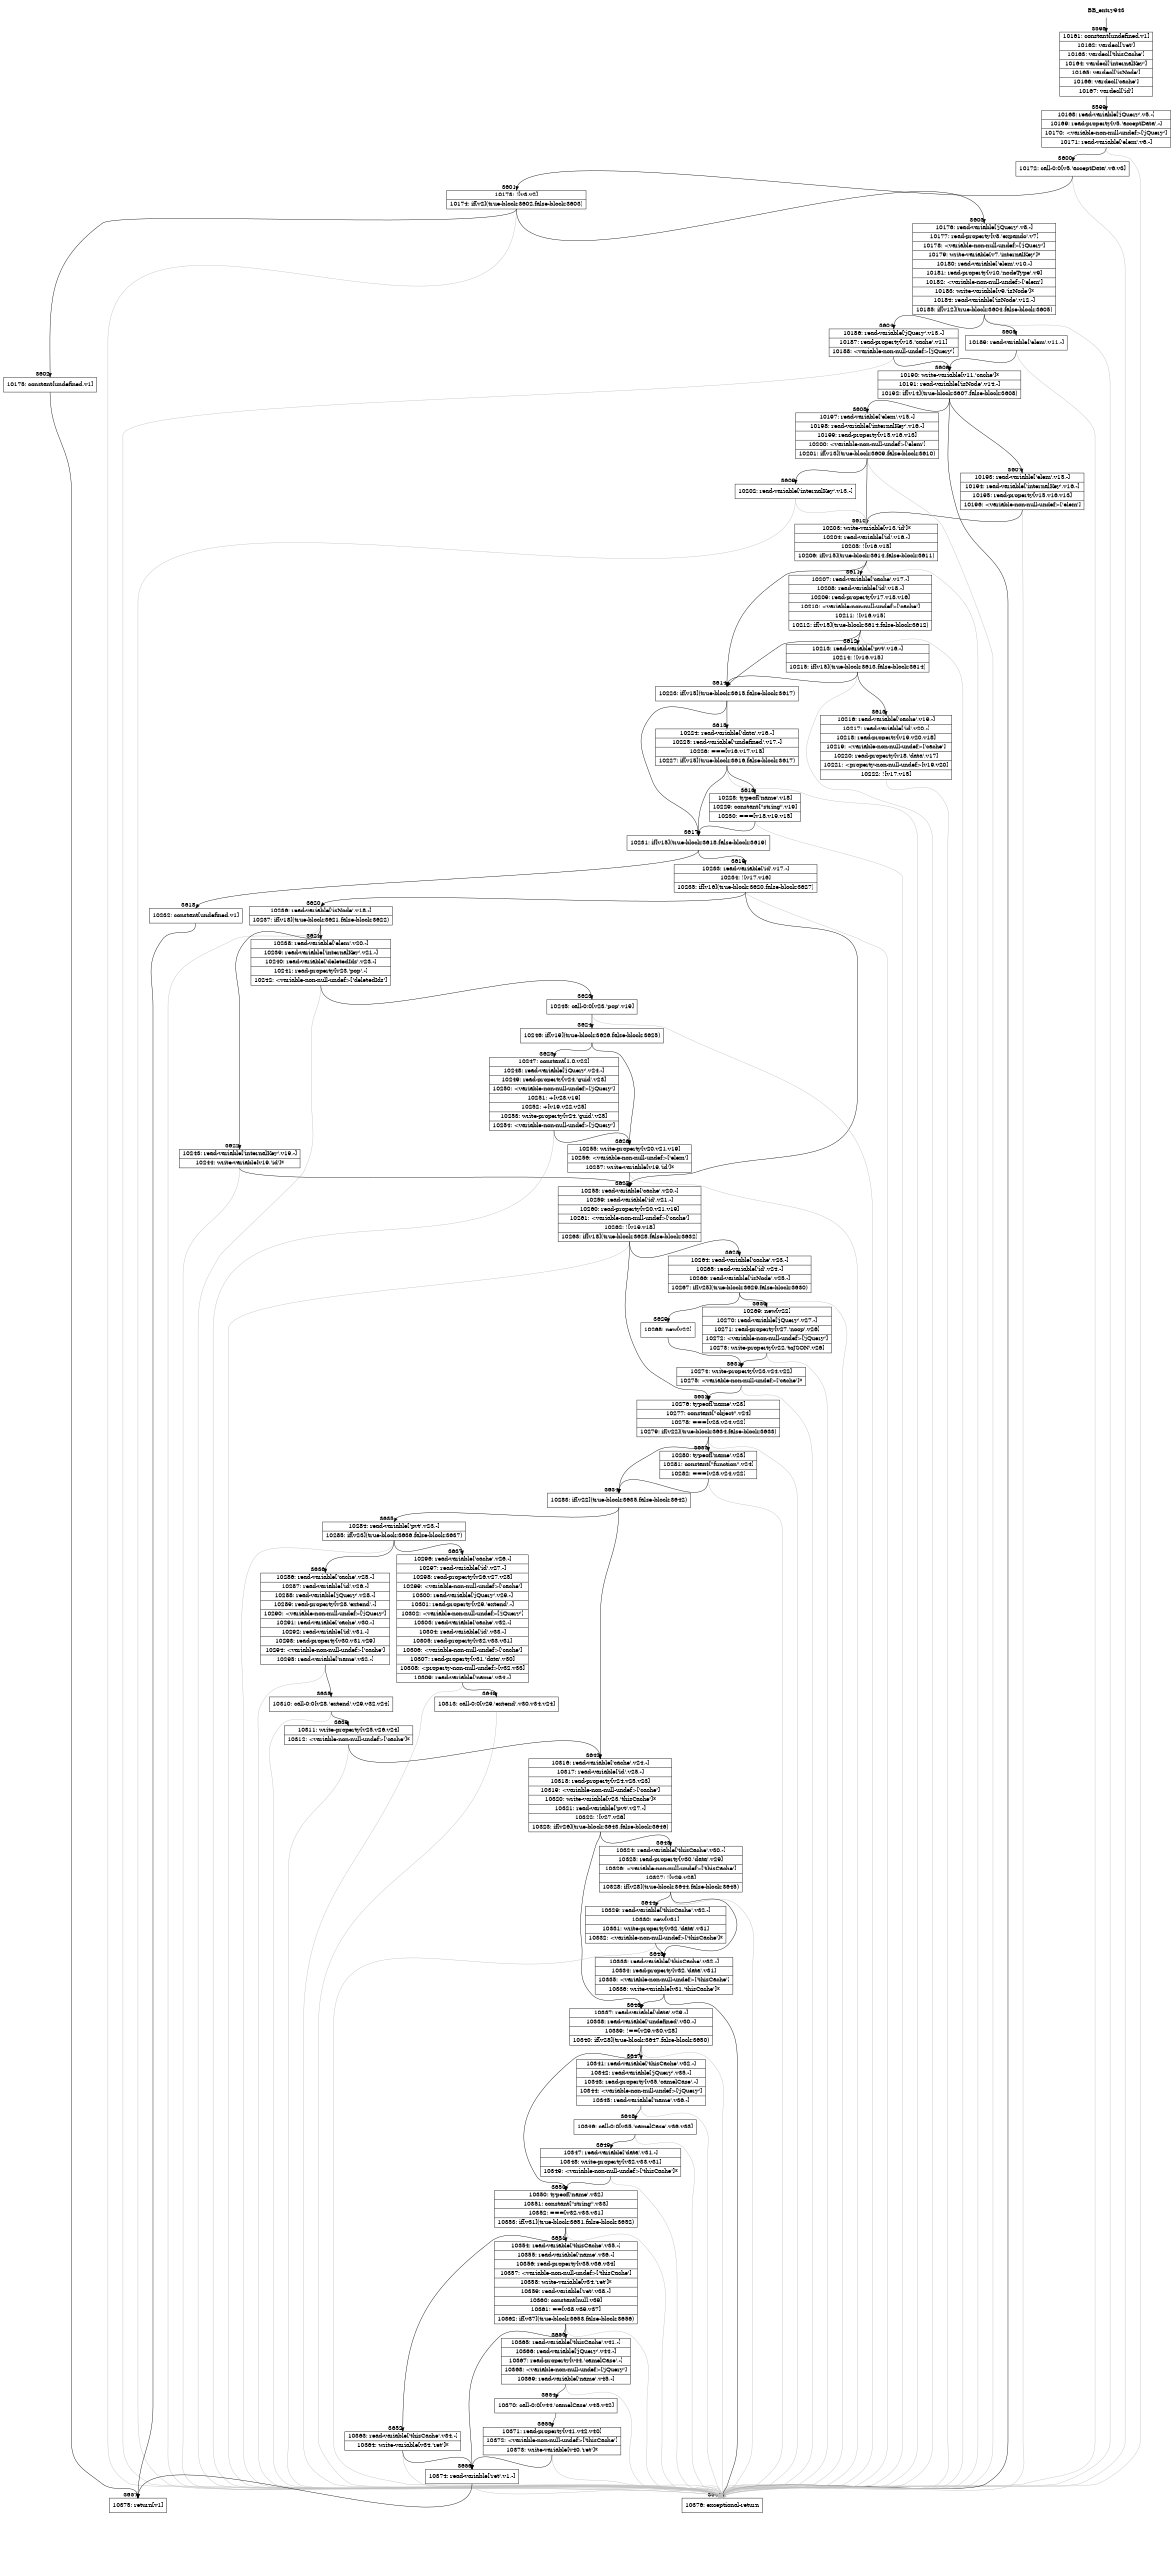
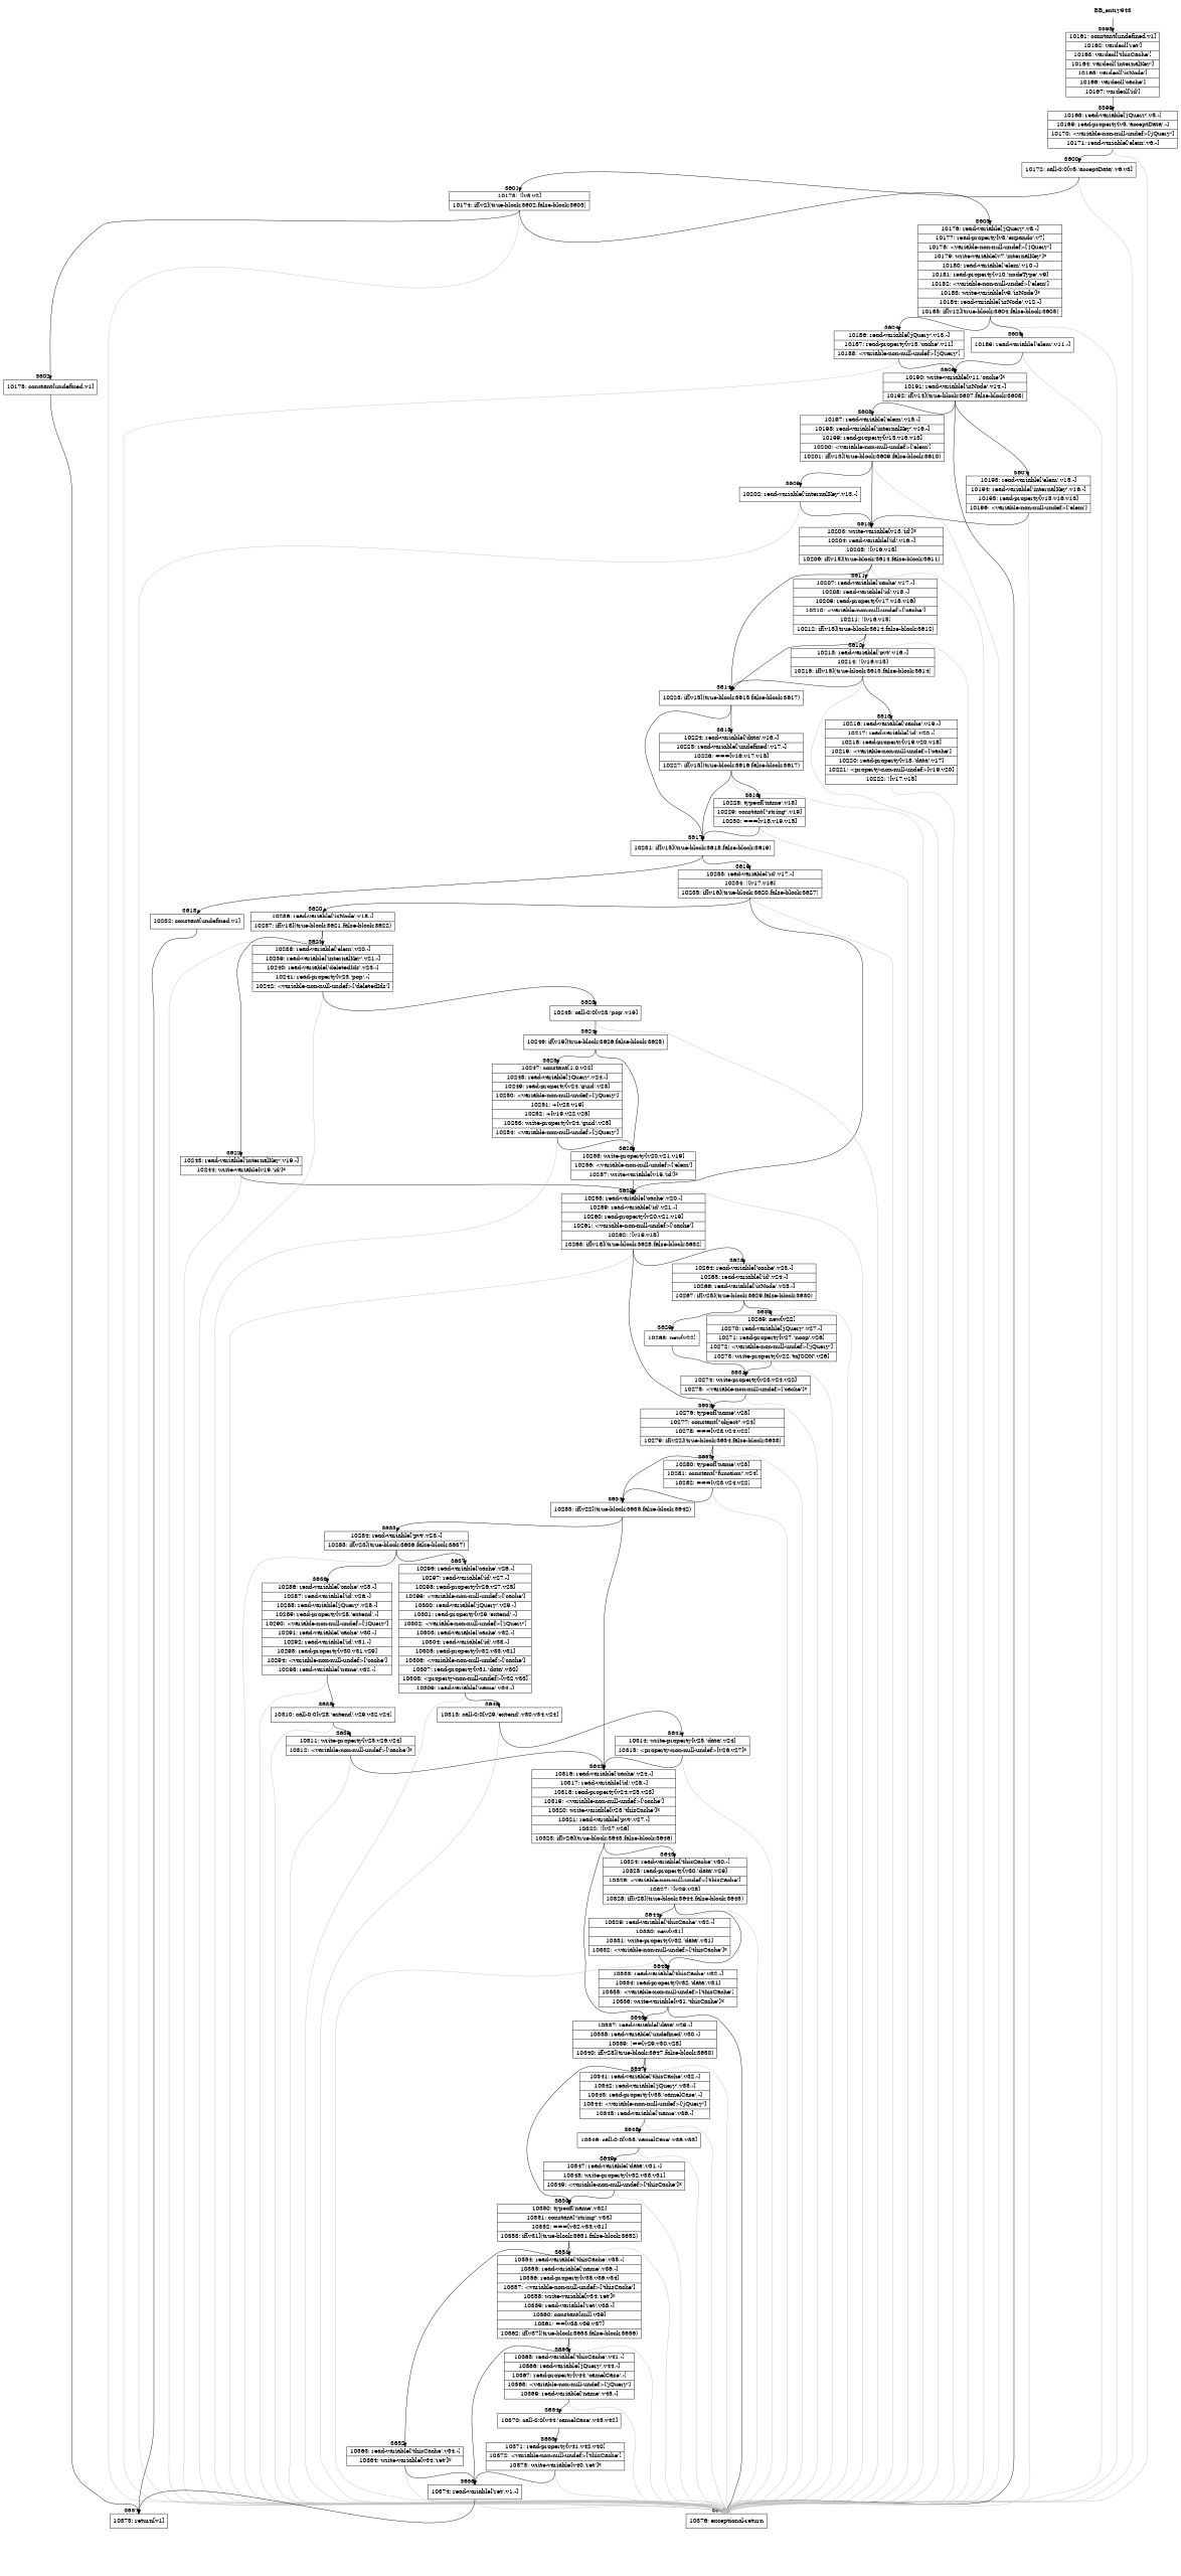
  digraph {
    rankdir=TD
    node [shape=record]
    edge [headport=n tailport=s]
    n1 [label=BB_entry943 shape=none]
    n2 [label="{10161: constant[undefined,v1]|10162: vardecl['ret']|10163: vardecl['thisCache']|10164: vardecl['internalKey']|10165: vardecl['isNode']|10166: vardecl['cache']|10167: vardecl['id']}"]
    n3 [label="{10168: read-variable['jQuery',v5,-]|10169: read-property[v5,'acceptData',-]|10170: \<variable-non-null-undef\>['jQuery']|10171: read-variable['elem',v6,-]}"]
    n4 [label="{10172: call-0:0[v5,'acceptData',v6,v3]}"]
    n5 [label="{10376: exceptional-return}"]
    n6 [label="{10173: ![v3,v2]|10174: if[v2](true-block:3602,false-block:3603)}"]
    n7 [label="{10175: constant[undefined,v1]}"]
    n8 [label="{10176: read-variable['jQuery',v8,-]|10177: read-property[v8,'expando',v7]|10178: \<variable-non-null-undef\>['jQuery']|10179: write-variable[v7,'internalKey']*|10180: read-variable['elem',v10,-]|10181: read-property[v10,'nodeType',v9]|10182: \<variable-non-null-undef\>['elem']|10183: write-variable[v9,'isNode']*|10184: read-variable['isNode',v12,-]|10185: if[v12](true-block:3604,false-block:3605)}"]
    n9 [label="{10375: return[v1]}"]
    n10 [label="{10186: read-variable['jQuery',v13,-]|10187: read-property[v13,'cache',v11]|10188: \<variable-non-null-undef\>['jQuery']}"]
    n11 [label="{10189: read-variable['elem',v11,-]}"]
    n12 [label="{10190: write-variable[v11,'cache']*|10191: read-variable['isNode',v14,-]|10192: if[v14](true-block:3607,false-block:3608)}"]
    n13 [label="{10193: read-variable['elem',v15,-]|10194: read-variable['internalKey',v16,-]|10195: read-property[v15,v16,v13]|10196: \<variable-non-null-undef\>['elem']}"]
    n14 [label="{10197: read-variable['elem',v15,-]|10198: read-variable['internalKey',v16,-]|10199: read-property[v15,v16,v13]|10200: \<variable-non-null-undef\>['elem']|10201: if[v13](true-block:3609,false-block:3610)}"]
    n15 [label="{10203: write-variable[v13,'id']*|10204: read-variable['id',v16,-]|10205: ![v16,v15]|10206: if[v15](true-block:3614,false-block:3611)}"]
    n16 [label="{10202: read-variable['internalKey',v13,-]}"]
    n17 [label="{10223: if[v15](true-block:3615,false-block:3617)}"]
    n18 [label="{10207: read-variable['cache',v17,-]|10208: read-variable['id',v18,-]|10209: read-property[v17,v18,v16]|10210: \<variable-non-null-undef\>['cache']|10211: ![v16,v15]|10212: if[v15](true-block:3614,false-block:3612)}"]
    n19 [label="{10231: if[v15](true-block:3618,false-block:3619)}"]
    n20 [label="{10224: read-variable['data',v16,-]|10225: read-variable['undefined',v17,-]|10226: ===[v16,v17,v15]|10227: if[v15](true-block:3616,false-block:3617)}"]
    n21 [label="{10213: read-variable['pvt',v16,-]|10214: ![v16,v15]|10215: if[v15](true-block:3613,false-block:3614)}"]
    n22 [label="{10232: constant[undefined,v1]}"]
    n23 [label="{10233: read-variable['id',v17,-]|10234: ![v17,v16]|10235: if[v16](true-block:3620,false-block:3627)}"]
    n24 [label="{10228: typeof['name',v18]|10229: constant[\"string\",v19]|10230: ===[v18,v19,v15]}"]
    n25 [label="{10216: read-variable['cache',v19,-]|10217: read-variable['id',v20,-]|10218: read-property[v19,v20,v18]|10219: \<variable-non-null-undef\>['cache']|10220: read-property[v18,'data',v17]|10221: \<property-non-null-undef\>[v19,v20]|10222: ![v17,v15]}"]
    n26 [label="{10236: read-variable['isNode',v18,-]|10237: if[v18](true-block:3621,false-block:3622)}"]
    n27 [label="{10258: read-variable['cache',v20,-]|10259: read-variable['id',v21,-]|10260: read-property[v20,v21,v19]|10261: \<variable-non-null-undef\>['cache']|10262: ![v19,v18]|10263: if[v18](true-block:3628,false-block:3632)}"]
    n28 [label="{10238: read-variable['elem',v20,-]|10239: read-variable['internalKey',v21,-]|10240: read-variable['deletedIds',v23,-]|10241: read-property[v23,'pop',-]|10242: \<variable-non-null-undef\>['deletedIds']}"]
    n29 [label="{10243: read-variable['internalKey',v19,-]|10244: write-variable[v19,'id']*}"]
    n30 [label="{10264: read-variable['cache',v23,-]|10265: read-variable['id',v24,-]|10266: read-variable['isNode',v25,-]|10267: if[v25](true-block:3629,false-block:3630)}"]
    n31 [label="{10276: typeof['name',v23]|10277: constant[\"object\",v24]|10278: ===[v23,v24,v22]|10279: if[v22](true-block:3634,false-block:3633)}"]
    n32 [label="{10245: call-0:0[v23,'pop',v19]}"]
    n33 [label="{10268: new[v22]}"]
    n34 [label="{10269: new[v22]|10270: read-variable['jQuery',v27,-]|10271: read-property[v27,'noop',v26]|10272: \<variable-non-null-undef\>['jQuery']|10273: write-property[v22,'toJSON',v26]}"]
    n35 [label="{10283: if[v22](true-block:3635,false-block:3642)}"]
    n36 [label="{10280: typeof['name',v23]|10281: constant[\"function\",v24]|10282: ===[v23,v24,v22]}"]
    n37 [label="{10246: if[v19](true-block:3626,false-block:3625)}"]
    n38 [label="{10255: write-property[v20,v21,v19]|10256: \<variable-non-null-undef\>['elem']|10257: write-variable[v19,'id']*}"]
    n39 [label="{10247: constant[1.0,v22]|10248: read-variable['jQuery',v24,-]|10249: read-property[v24,'guid',v23]|10250: \<variable-non-null-undef\>['jQuery']|10251: +[v23,v19]|10252: +[v19,v22,v25]|10253: write-property[v24,'guid',v25]|10254: \<variable-non-null-undef\>['jQuery']}"]
    n40 [label="{10274: write-property[v23,v24,v22]|10275: \<variable-non-null-undef\>['cache']*}"]
    n41 [label="{10284: read-variable['pvt',v23,-]|10285: if[v23](true-block:3636,false-block:3637)}"]
    n42 [label="{10316: read-variable['cache',v24,-]|10317: read-variable['id',v25,-]|10318: read-property[v24,v25,v23]|10319: \<variable-non-null-undef\>['cache']|10320: write-variable[v23,'thisCache']*|10321: read-variable['pvt',v27,-]|10322: ![v27,v26]|10323: if[v26](true-block:3643,false-block:3646)}"]
    n43 [label="{10286: read-variable['cache',v25,-]|10287: read-variable['id',v26,-]|10288: read-variable['jQuery',v28,-]|10289: read-property[v28,'extend',-]|10290: \<variable-non-null-undef\>['jQuery']|10291: read-variable['cache',v30,-]|10292: read-variable['id',v31,-]|10293: read-property[v30,v31,v29]|10294: \<variable-non-null-undef\>['cache']|10295: read-variable['name',v32,-]}"]
    n44 [label="{10296: read-variable['cache',v26,-]|10297: read-variable['id',v27,-]|10298: read-property[v26,v27,v25]|10299: \<variable-non-null-undef\>['cache']|10300: read-variable['jQuery',v29,-]|10301: read-property[v29,'extend',-]|10302: \<variable-non-null-undef\>['jQuery']|10303: read-variable['cache',v32,-]|10304: read-variable['id',v33,-]|10305: read-property[v32,v33,v31]|10306: \<variable-non-null-undef\>['cache']|10307: read-property[v31,'data',v30]|10308: \<property-non-null-undef\>[v32,v33]|10309: read-variable['name',v34,-]}"]
    n45 [label="{10324: read-variable['thisCache',v30,-]|10325: read-property[v30,'data',v29]|10326: \<variable-non-null-undef\>['thisCache']|10327: ![v29,v28]|10328: if[v28](true-block:3644,false-block:3645)}"]
    n46 [label="{10337: read-variable['data',v29,-]|10338: read-variable['undefined',v30,-]|10339: !==[v29,v30,v28]|10340: if[v28](true-block:3647,false-block:3650)}"]
    n47 [label="{10310: call-0:0[v28,'extend',v29,v32,v24]}"]
    n48 [label="{10313: call-0:0[v29,'extend',v30,v34,v24]}"]
    n49 [label="{10329: read-variable['thisCache',v32,-]|10330: new[v31]|10331: write-property[v32,'data',v31]|10332: \<variable-non-null-undef\>['thisCache']*}"]
    n50 [label="{10333: read-variable['thisCache',v32,-]|10334: read-property[v32,'data',v31]|10335: \<variable-non-null-undef\>['thisCache']|10336: write-variable[v31,'thisCache']*}"]
    n51 [label="{10341: read-variable['thisCache',v32,-]|10342: read-variable['jQuery',v35,-]|10343: read-property[v35,'camelCase',-]|10344: \<variable-non-null-undef\>['jQuery']|10345: read-variable['name',v36,-]}"]
    n52 [label="{10350: typeof['name',v32]|10351: constant[\"string\",v33]|10352: ===[v32,v33,v31]|10353: if[v31](true-block:3651,false-block:3652)}"]
    n53 [label="{10311: write-property[v25,v26,v24]|10312: \<variable-non-null-undef\>['cache']*}"]
+   n54 [label="{10314: write-property[v25,'data',v24]|10315: \<property-non-null-undef\>[v26,v27]*}"]
    n55 [label="{10346: call-0:0[v35,'camelCase',v36,v33]}"]
    n56 [label="{10354: read-variable['thisCache',v35,-]|10355: read-variable['name',v36,-]|10356: read-property[v35,v36,v34]|10357: \<variable-non-null-undef\>['thisCache']|10358: write-variable[v34,'ret']*|10359: read-variable['ret',v38,-]|10360: constant[null,v39]|10361: ==[v38,v39,v37]|10362: if[v37](true-block:3653,false-block:3656)}"]
    n57 [label="{10363: read-variable['thisCache',v34,-]|10364: write-variable[v34,'ret']*}"]
    n58 [label="{10347: read-variable['data',v31,-]|10348: write-property[v32,v33,v31]|10349: \<variable-non-null-undef\>['thisCache']*}"]
    n59 [label="{10365: read-variable['thisCache',v41,-]|10366: read-variable['jQuery',v44,-]|10367: read-property[v44,'camelCase',-]|10368: \<variable-non-null-undef\>['jQuery']|10369: read-variable['name',v45,-]}"]
    n60 [label="{10374: read-variable['ret',v1,-]}"]
    n61 [label="{10370: call-0:0[v44,'camelCase',v45,v42]}"]
    n62 [label="{10371: read-property[v41,v42,v40]|10372: \<variable-non-null-undef\>['thisCache']|10373: write-variable[v40,'ret']*}"]
    n1 -> n2 [headlabel="    3598"]
    n2 -> n3 [headlabel="      3599"]
    n3 -> n4 [headlabel="      3600"]
    n3 -> n5 [color=gray headlabel="      3658"]
    n4 -> n5 [color=gray]
    n4 -> n6 [headlabel="      3601"]
    n6 -> n5 [color=gray]
    n6 -> n7 [headlabel="      3602"]
    n6 -> n8 [headlabel="      3603"]
    n7 -> n9 [headlabel="      3657"]
    n8 -> n5 [color=gray]
    n8 -> n10 [headlabel="      3604"]
    n8 -> n11 [headlabel="      3605"]
    n10 -> n5 [color=gray]
    n10 -> n12 [headlabel="      3606"]
    n11 -> n5 [color=gray]
    n11 -> n12
    n12 -> n5 [color=black]
    n12 -> n13 [headlabel="      3607"]
    n12 -> n14 [headlabel="      3608"]
    n13 -> n5 [color=gray]
    n13 -> n15 [headlabel="      3610"]
    n14 -> n5 [color=gray]
    n14 -> n15
    n14 -> n16 [headlabel="      3609"]
    n15 -> n5 [color=gray]
    n15 -> n17 [headlabel="      3614"]
    n15 -> n18 [headlabel="      3611"]
    n16 -> n5 [color=gray]
-   n16 -> n15 [color=gray]
+   n16 -> n15
    n17 -> n19 [headlabel="      3617"]
    n17 -> n20 [headlabel="      3615"]
    n18 -> n5 [color=gray]
    n18 -> n17
    n18 -> n21 [headlabel="      3612"]
    n19 -> n22 [headlabel="      3618"]
    n19 -> n23 [headlabel="      3619"]
    n20 -> n5 [color=gray]
    n20 -> n19
    n20 -> n24 [headlabel="      3616"]
    n21 -> n5 [color=gray]
    n21 -> n17
    n21 -> n25 [headlabel="      3613"]
    n22 -> n9
    n23 -> n5 [color=gray]
    n23 -> n26 [headlabel="      3620"]
    n23 -> n27 [headlabel="      3627"]
    n24 -> n5 [color=gray]
    n24 -> n19
    n25 -> n5 [color=gray]
    n26 -> n5 [color=gray]
    n26 -> n28 [headlabel="      3621"]
    n26 -> n29 [headlabel="      3622"]
    n27 -> n5 [color=gray]
    n27 -> n30 [headlabel="      3628"]
    n27 -> n31 [headlabel="      3632"]
    n28 -> n5 [color=gray]
    n28 -> n32 [headlabel="      3623"]
    n29 -> n5 [color=gray]
    n29 -> n27
    n30 -> n5 [color=gray]
    n30 -> n33 [headlabel="      3629"]
    n30 -> n34 [headlabel="      3630"]
    n31 -> n5 [color=gray]
    n31 -> n35 [headlabel="      3634"]
    n31 -> n36 [headlabel="      3633"]
    n32 -> n5 [color=gray]
    n32 -> n37 [headlabel="      3624"]
    n33 -> n40 [headlabel="      3631"]
    n34 -> n5 [color=gray]
    n34 -> n40
    n35 -> n41 [headlabel="      3635"]
    n35 -> n42 [headlabel="      3642"]
    n36 -> n5 [color=gray]
    n36 -> n35
    n37 -> n38 [headlabel="      3626"]
    n37 -> n39 [headlabel="      3625"]
    n38 -> n5 [color=gray]
    n38 -> n27
    n39 -> n5 [color=gray]
    n39 -> n38
    n40 -> n5 [color=gray]
    n40 -> n31
    n41 -> n5 [color=gray]
    n41 -> n43 [headlabel="      3636"]
    n41 -> n44 [headlabel="      3637"]
    n42 -> n45 [headlabel="      3643"]
    n42 -> n46 [headlabel="      3646"]
    n43 -> n5 [color=gray]
    n43 -> n47 [headlabel="      3638"]
    n44 -> n5 [color=gray]
    n44 -> n48 [headlabel="      3640"]
    n45 -> n5 [color=gray]
    n45 -> n49 [headlabel="      3644"]
    n45 -> n50 [headlabel="      3645"]
    n46 -> n5 [color=gray]
    n46 -> n51 [headlabel="      3647"]
    n46 -> n52 [headlabel="      3650"]
    n47 -> n5 [color=gray]
    n47 -> n53 [headlabel="      3639"]
    n48 -> n5 [color=gray]
+   n48 -> n54 [headlabel="      3641"]
    n49 -> n5 [color=gray]
    n49 -> n50
    n50 -> n5 [color=black]
    n50 -> n46
    n51 -> n5 [color=gray]
    n51 -> n55 [headlabel="      3648"]
    n52 -> n5 [color=gray]
    n52 -> n56 [headlabel="      3651"]
    n52 -> n57 [headlabel="      3652"]
    n53 -> n5 [color=gray]
    n53 -> n42
+   n54 -> n5 [color=gray]
+   n54 -> n42
    n55 -> n5 [color=gray]
    n55 -> n58 [headlabel="      3649"]
    n56 -> n5 [color=gray]
    n56 -> n59 [headlabel="      3653"]
    n56 -> n60 [headlabel="      3656"]
    n57 -> n5 [color=gray]
    n57 -> n60
    n58 -> n5 [color=gray]
    n58 -> n52
    n59 -> n5 [color=gray]
    n59 -> n61 [headlabel="      3654"]
    n60 -> n5 [color=gray]
    n60 -> n9
    n61 -> n62 [headlabel="      3655"]
    n62 -> n5 [color=gray]
    n62 -> n60
  }
